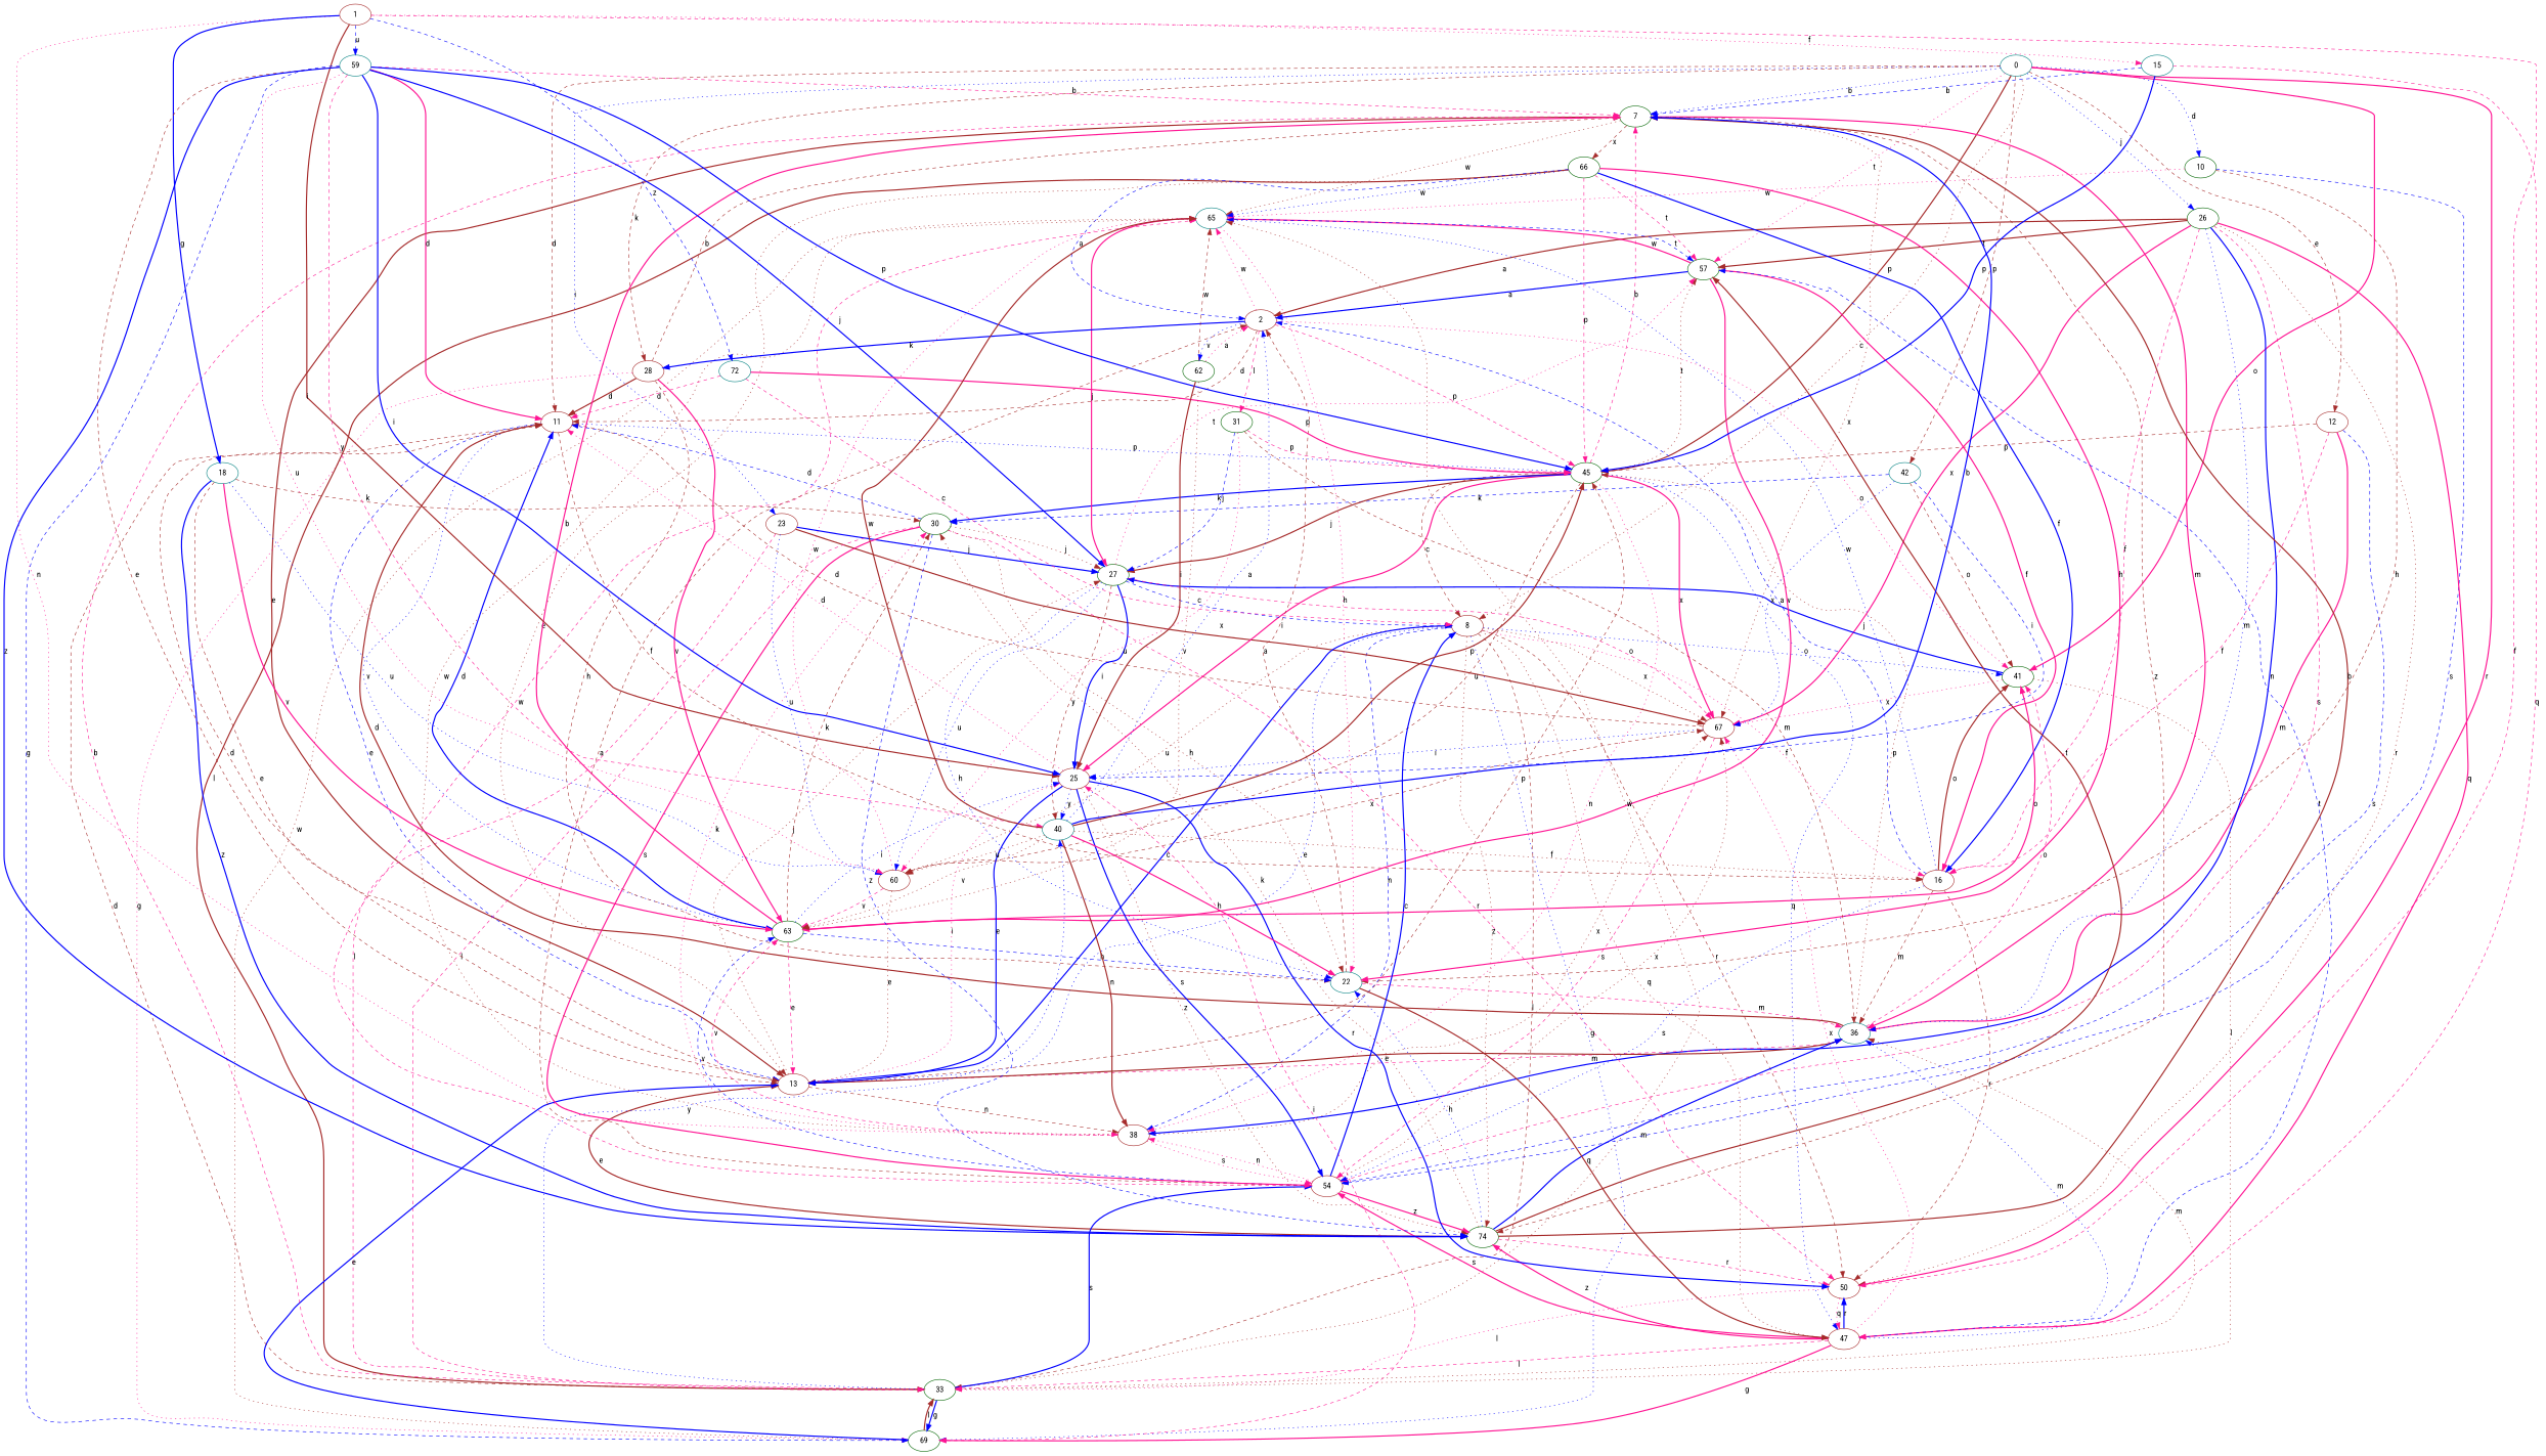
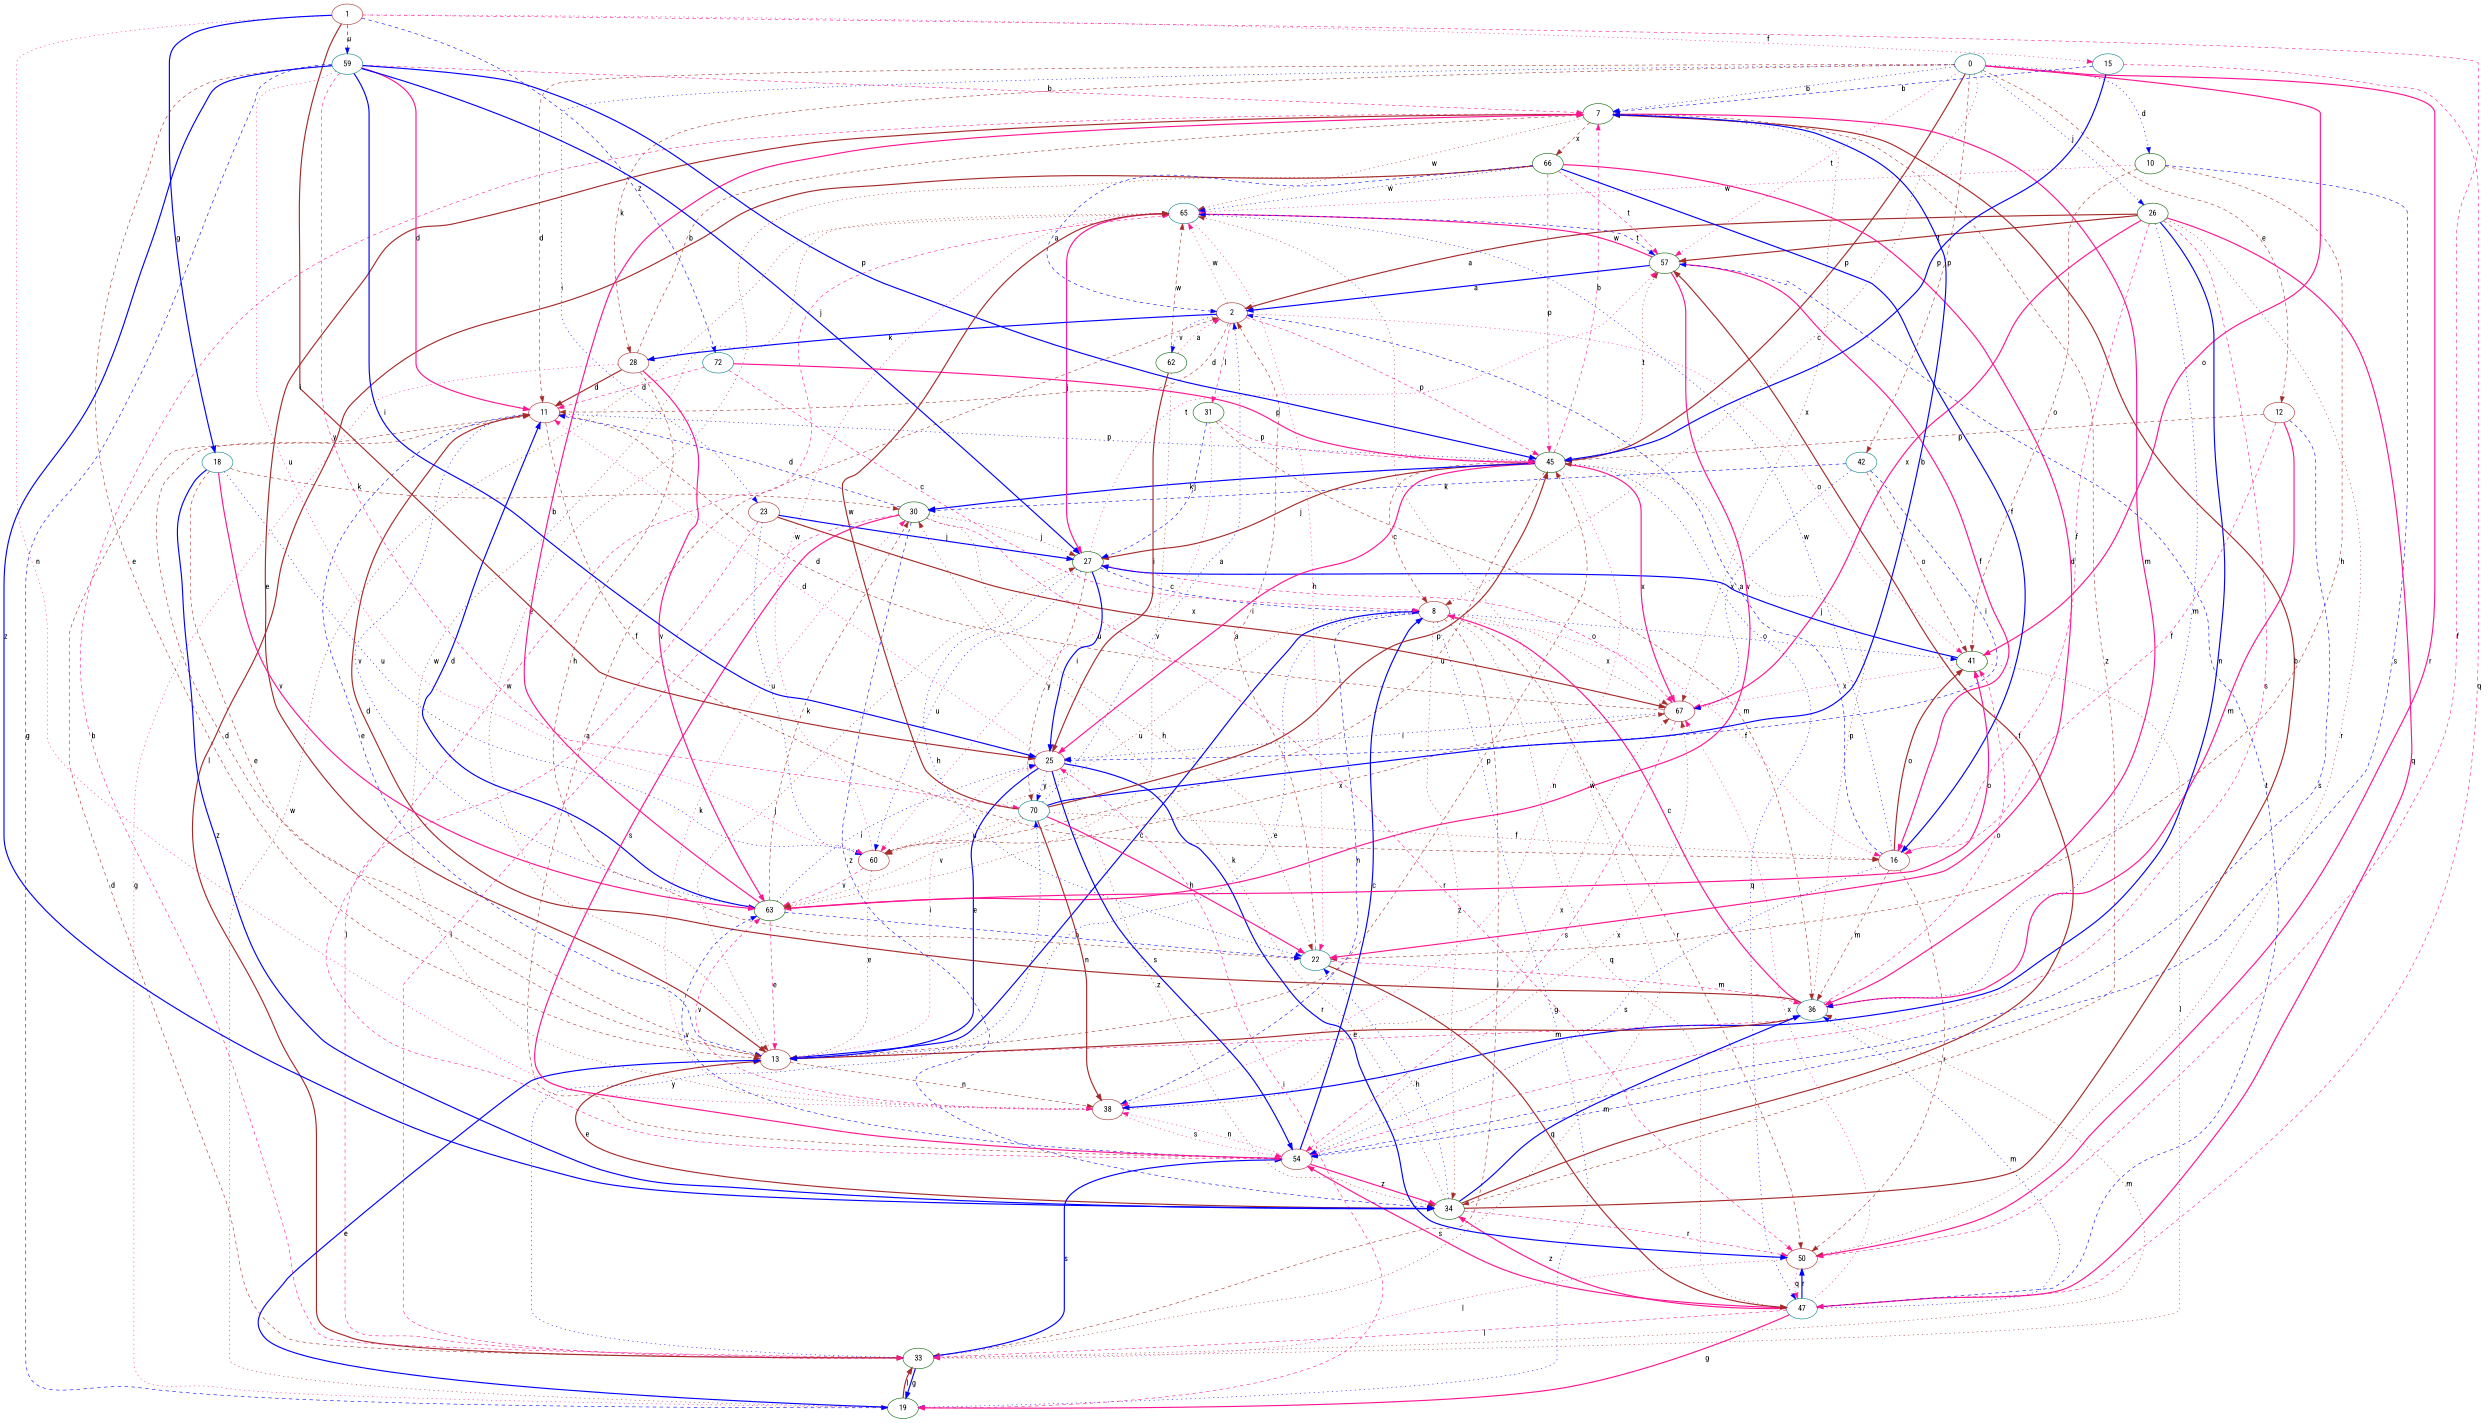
  strict digraph {
    fontname="Roboto Condensed"
    node [color=darkgreen fontname="Roboto Condensed"]
    edge [color=brown fontname="Roboto Condensed" style=dashed]
    0 [color=teal]
    n2 [label=7]
    8 [color=brown]
    10
    11 [color=brown]
    12 [color=brown]
    23 [color=brown]
    26
    28 [color=brown]
    41
    42 [color=teal]
    45
    50 [color=brown]
    57
    65 [color=teal]
    13 [color=brown]
    36 [color=teal]
    66
    67 [color=brown]
-   74
+   74 [label=34]
    16 [color=brown]
    38 [color=brown]
-   19 [label=69]
+   19
    33
-   47 [color=brown]
+   47 [color=teal]
    60 [color=brown]
    22 [color=teal]
    54 [color=brown]
    63
    27
    2 [color=brown]
    25 [color=brown]
    30
    1 [color=brown]
    15 [color=teal]
    18 [color=teal]
    59 [color=teal]
    72 [color=teal]
-   70 [color=teal label=40]
+   70 [color=teal]
    31
    62
    0 -> n2 [color=blue label=b style=dotted]
    0 -> 8 [label=c style=dotted]
    0 -> 10 [color=blue label=d style=dotted]
    0 -> 11 [label=d]
    0 -> 12 [label=e]
    0 -> 23 [color=blue label=i style=dotted]
    0 -> 26 [color=blue label=j style=dotted]
    0 -> 28 [label=k]
    0 -> 41 [color=deeppink label=o style=bold]
    0 -> 42 [label=p]
    0 -> 45 [label=p style=bold]
    0 -> 50 [color=deeppink label=r style=bold]
    0 -> 57 [color=deeppink label=t style=dotted]
    n2 -> 65 [label=w style=dotted]
    n2 -> 13 [label=e style=bold]
    n2 -> 36 [color=deeppink label=m style=bold]
    n2 -> 66 [label=x]
    n2 -> 67 [label=x style=dotted]
    n2 -> 74 [label=z]
    8 -> 41 [color=blue label=o style=dotted]
    8 -> 50 [label=r]
    8 -> 13 [color=blue label=e style=dotted]
    8 -> 67 [label=x style=dotted]
    8 -> 74 [label=z style=dotted]
    8 -> 16 [color=deeppink label=f style=dotted]
    8 -> 38 [color=blue label=n]
    8 -> 19 [color=blue label=g style=dotted]
    8 -> 33 [label=l]
    8 -> 47 [label=q style=dotted]
    8 -> 60 [label=u style=dotted]
+   10 -> 41 [label=o]
    10 -> 65 [color=deeppink label=w style=dotted]
    10 -> 22 [label=h]
    10 -> 54 [color=blue label=s]
    11 -> 45 [color=blue label=p style=dotted]
    11 -> 13 [color=blue label=e]
    11 -> 16 [label=f]
    11 -> 63 [color=blue label=v style=dotted]
    12 -> 45 [label=p]
    12 -> 36 [color=deeppink label=m style=bold]
    12 -> 16 [color=deeppink label=f]
    12 -> 54 [color=blue label=s]
    23 -> 67 [label=x style=bold]
    23 -> 33 [color=deeppink label=l]
    23 -> 60 [color=blue label=u style=dotted]
    23 -> 27 [color=blue label=j style=bold]
    26 -> 50 [label=r style=dotted]
    26 -> 57 [label=t style=bold]
    26 -> 36 [color=blue label=m style=dotted]
    26 -> 67 [color=deeppink label=x style=bold]
    26 -> 16 [color=deeppink label=f]
    26 -> 38 [color=blue label=n style=bold]
    26 -> 47 [color=deeppink label=q style=bold]
    26 -> 54 [color=deeppink label=s]
    26 -> 2 [label=a style=bold]
    28 -> n2 [label=b]
    28 -> 11 [label=d style=bold]
    28 -> 19 [color=deeppink label=g style=dotted]
    28 -> 22 [label=h]
    28 -> 63 [color=deeppink label=v style=bold]
    41 -> 67 [color=deeppink label=x style=dotted]
    41 -> 33 [label=l style=dotted]
    41 -> 27 [color=blue label=j style=bold]
    42 -> 41 [label=o]
    42 -> 67 [color=blue label=x style=dotted]
    42 -> 25 [color=blue label=i]
    42 -> 30 [color=blue label=k]
    45 -> n2 [color=deeppink label=b]
    45 -> 8 [label=c]
    45 -> 57 [label=t style=dotted]
    45 -> 67 [color=deeppink label=x style=bold]
    45 -> 38 [color=deeppink label=n style=dotted]
    45 -> 47 [color=blue label=q style=dotted]
    45 -> 60 [label=u]
    45 -> 27 [label=j style=bold]
    45 -> 25 [color=deeppink label=i style=bold]
    45 -> 30 [color=blue label=k style=bold]
    50 -> 33 [color=deeppink label=l style=dotted]
    50 -> 47 [color=deeppink label=q style=dotted]
    57 -> 65 [color=deeppink label=w style=bold]
    57 -> 16 [color=deeppink label=f style=bold]
    57 -> 63 [color=deeppink label=v style=bold]
    57 -> 2 [color=blue label=a style=bold]
    65 -> 57 [color=blue label=t]
    65 -> 22 [color=deeppink label=h style=dotted]
    65 -> 27 [color=deeppink label=j style=bold]
    13 -> 8 [color=blue label=c style=bold]
    13 -> 11 [label=d]
    13 -> 45 [label=p]
    13 -> 36 [color=deeppink label=m]
    13 -> 38 [label=n]
    13 -> 27 [label=j style=dotted]
    13 -> 25 [color=deeppink label=i style=dotted]
+   36 -> 8 [color=deeppink label=c style=bold]
    36 -> 11 [label=d style=bold]
    36 -> 41 [color=deeppink label=o]
    36 -> 45 [label=p style=dotted]
    36 -> 13 [label=e style=bold]
    66 -> 45 [color=deeppink label=p]
    66 -> 57 [color=deeppink label=t]
    66 -> 65 [color=blue label=w style=dotted]
    66 -> 13 [label=e style=dotted]
    66 -> 16 [color=blue label=f style=bold]
    66 -> 33 [label=l style=bold]
-   66 -> 22 [color=deeppink label=h style=bold]
+   66 -> 22 [color=deeppink label=d style=bold]
    66 -> 2 [color=blue label=a]
    67 -> 11 [label=d]
    67 -> 54 [color=deeppink label=s]
    67 -> 25 [color=blue label=i style=dotted]
    74 -> n2 [label=b style=bold]
    74 -> 50 [color=deeppink label=r]
    74 -> 57 [label=t style=bold]
    74 -> 13 [label=e style=bold]
    74 -> 36 [color=blue label=m style=bold]
    74 -> 22 [color=blue label=h style=dotted]
    74 -> 30 [label=k style=dotted]
    16 -> 41 [label=o style=bold]
    16 -> 50 [label=r]
    16 -> 65 [color=blue label=w style=dotted]
    16 -> 36 [label=m]
    16 -> 54 [color=blue label=s style=dotted]
    16 -> 2 [color=blue label=a]
    38 -> 65 [label=w style=dotted]
    38 -> 67 [label=x style=dotted]
    38 -> 54 [color=deeppink label=s style=dotted]
    38 -> 63 [color=deeppink label=v]
    38 -> 30 [color=deeppink label=k style=dotted]
    19 -> 65 [label=w style=dotted]
    19 -> 13 [color=blue label=e style=bold]
    19 -> 33 [label=l style=bold]
    19 -> 25 [color=deeppink label=i]
    33 -> n2 [color=deeppink label=b]
    33 -> 11 [label=d]
    33 -> 65 [label=w style=dotted]
    33 -> 36 [label=m style=dotted]
    33 -> 19 [color=blue label=g style=bold]
    33 -> 54 [color=blue label=s style=bold]
    33 -> 70 [color=blue label=y style=dotted]
    47 -> 50 [color=blue label=r style=bold]
    47 -> 57 [color=blue label=t]
    47 -> 36 [color=blue label=m style=dotted]
    47 -> 67 [color=deeppink label=x style=dotted]
    47 -> 74 [color=deeppink label=z style=bold]
    47 -> 19 [color=deeppink label=g style=bold]
    47 -> 33 [color=deeppink label=l]
    47 -> 54 [color=deeppink label=s style=bold]
    60 -> 65 [color=deeppink label=w style=dotted]
    60 -> 13 [label=e style=dotted]
    60 -> 67 [label=x]
    60 -> 63 [color=deeppink label=v]
    22 -> 36 [color=deeppink label=m]
    22 -> 47 [label=q style=bold]
    22 -> 2 [label=a]
    54 -> 8 [color=blue label=c style=bold]
    54 -> 65 [color=deeppink label=w]
    54 -> 67 [label=x style=dotted]
    54 -> 74 [color=deeppink label=z style=bold]
    54 -> 38 [color=deeppink label=n style=dotted]
    54 -> 63 [color=blue label=v]
    54 -> 2 [label=a]
    63 -> n2 [color=deeppink label=b style=bold]
    63 -> 11 [color=blue label=d style=bold]
    63 -> 41 [color=deeppink label=o style=bold]
    63 -> 13 [color=deeppink label=e]
    63 -> 22 [color=blue label=h]
    63 -> 25 [color=blue label=i style=dotted]
    63 -> 30 [label=k]
    27 -> 8 [color=blue label=c]
    27 -> 57 [color=deeppink label=t style=dotted]
    27 -> 67 [color=deeppink label=o]
    27 -> 60 [color=blue label=u style=dotted]
    27 -> 22 [color=blue label=h style=dotted]
    27 -> 25 [color=blue label=i style=bold]
    27 -> 70 [label=y]
    2 -> 11 [label=d]
    2 -> 28 [color=blue label=k style=bold]
    2 -> 41 [color=deeppink label=o style=dotted]
    2 -> 45 [color=deeppink label=p]
    2 -> 65 [color=deeppink label=w style=dotted]
    2 -> 31 [color=deeppink label=l]
    2 -> 62 [color=blue label=v style=dotted]
    25 -> 11 [color=deeppink label=d style=dotted]
    25 -> 50 [color=blue label=r style=bold]
    25 -> 13 [color=blue label=e style=bold]
    25 -> 74 [label=z style=dotted]
    25 -> 54 [color=blue label=s style=bold]
    25 -> 70 [color=blue label=y style=dotted]
    30 -> 11 [color=blue label=d]
    30 -> 50 [color=deeppink label=r]
    30 -> 74 [color=blue label=z]
    30 -> 33 [color=deeppink label=l]
    30 -> 22 [label=h style=dotted]
    30 -> 54 [color=deeppink label=s style=bold]
    30 -> 27 [label=j style=dotted]
    1 -> 50 [color=deeppink label=f]
    1 -> 38 [color=deeppink label=n style=dotted]
    1 -> 25 [label=i style=bold]
    1 -> 15 [color=deeppink label=f style=dotted]
    1 -> 18 [color=blue label=g style=bold]
    1 -> 59 [color=blue label=u]
    1 -> 72 [color=blue label=z]
    15 -> n2 [color=blue label=b]
    15 -> 45 [color=blue label=p style=bold]
    15 -> 47 [color=deeppink label=q]
    18 -> 13 [label=e]
    18 -> 74 [color=blue label=z style=bold]
    18 -> 60 [color=blue label=u style=dotted]
    18 -> 63 [color=deeppink label=v style=bold]
    18 -> 30 [label=k]
    59 -> n2 [color=deeppink label=b]
    59 -> 11 [color=deeppink label=d style=bold]
    59 -> 45 [color=blue label=p style=bold]
    59 -> 13 [label=e]
    59 -> 74 [color=blue label=z style=bold]
    59 -> 19 [color=blue label=g]
    59 -> 60 [color=deeppink label=u style=dotted]
    59 -> 27 [color=blue label=j style=bold]
    59 -> 25 [color=blue label=i style=bold]
    59 -> 70 [color=deeppink label=y]
    72 -> 8 [color=deeppink label=c]
    72 -> 11 [color=deeppink label=d]
    72 -> 45 [color=deeppink label=p style=bold]
    70 -> n2 [color=blue label=b style=bold]
    70 -> 45 [label=p style=bold]
    70 -> 65 [label=w style=bold]
    70 -> 16 [label=f style=dotted]
    70 -> 38 [label=n style=bold]
    70 -> 60 [label=u style=dotted]
    70 -> 22 [color=deeppink label=h style=bold]
    70 -> 63 [label=v style=dotted]
    70 -> 2 [color=blue label=a style=dotted]
    31 -> 45 [color=deeppink label=p]
    31 -> 36 [label=m]
    31 -> 60 [color=deeppink label=u style=dotted]
    31 -> 27 [color=blue label=j]
    62 -> 65 [label=w]
    62 -> 63 [label=v style=dotted]
    62 -> 2 [color=deeppink label=a style=dotted]
    62 -> 25 [label=i style=bold]
  }
